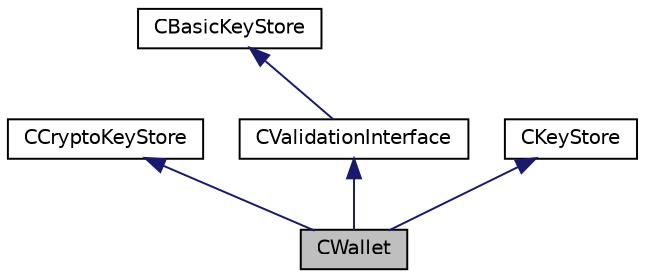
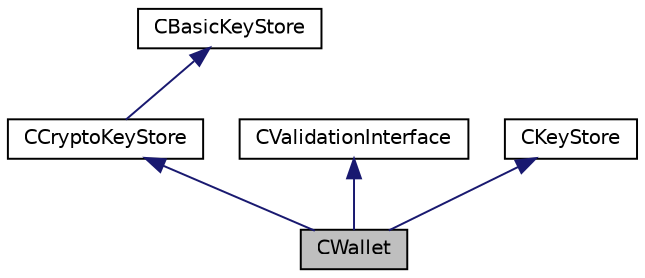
  digraph {
    node [color=black fillcolor=white fontname=Helvetica fontsize=10 shape=record style=filled]
    edge [color=midnightblue dir=back fontname=Helvetica fontsize=10 labelfontname=Helvetica labelfontsize=10 style=solid]
    n1 [fillcolor=grey75 fontcolor=black height=0.2 label=CWallet width=0.4]
    n2 [height=0.2 label=CCryptoKeyStore width=0.4]
    n3 [height=0.2 label=CBasicKeyStore width=0.4]
    n4 [height=0.2 label=CKeyStore width=0.4]
    n5 [height=0.2 label=CValidationInterface width=0.4]
    n2 -> n1
-   n3 -> n5
+   n3 -> n2
    n4 -> n1
    n5 -> n1
  }
